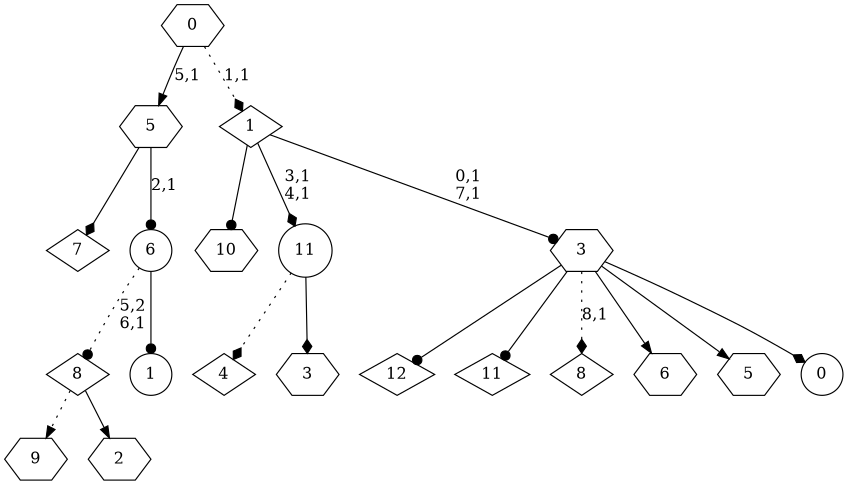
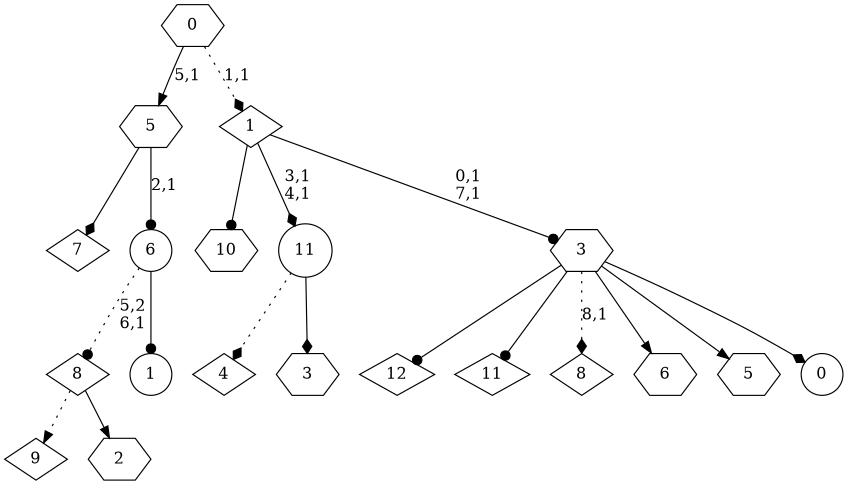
  digraph {
    node [shape=diamond]
    edge [arrowhead=diamond style=solid]
    n1 [label=12]
    n2 [label=11]
    n3 [label=10 shape=hexagon]
-   n4 [label=9 shape=hexagon]
+   n4 [label=9]
    n5 [label=8]
    n6 [label=7]
    n7 [label=6 shape=hexagon]
    n8 [label=5 shape=hexagon]
    n9 [label=4]
    n10 [label=3 shape=hexagon]
    11 [shape=circle]
    n12 [label=2 shape=hexagon]
    8
    n14 [label=1 shape=circle]
    6 [shape=circle]
    5 [shape=hexagon]
    n17 [label=0 shape=circle]
    3 [shape=hexagon]
    1
    0 [shape=hexagon]
    11 -> n9 [style=dotted]
    11 -> n10
    8 -> n4 [arrowhead=normal style=dotted]
    8 -> n12 [arrowhead=normal]
    6 -> 8 [arrowhead=dot label="5,2\n6,1" style=dotted]
    6 -> n14 [arrowhead=dot]
    5 -> n6
    5 -> 6 [arrowhead=dot label="2,1"]
    3 -> n1 [arrowhead=dot]
    3 -> n2 [arrowhead=dot]
    3 -> n5 [label="8,1" style=dotted]
    3 -> n7 [arrowhead=normal]
    3 -> n8 [arrowhead=normal]
    3 -> n17
    1 -> n3 [arrowhead=dot]
    1 -> 11 [label="3,1\n4,1"]
    1 -> 3 [arrowhead=dot label="0,1\n7,1"]
    0 -> 5 [arrowhead=normal label="5,1"]
    0 -> 1 [label="1,1" style=dotted]
  }
